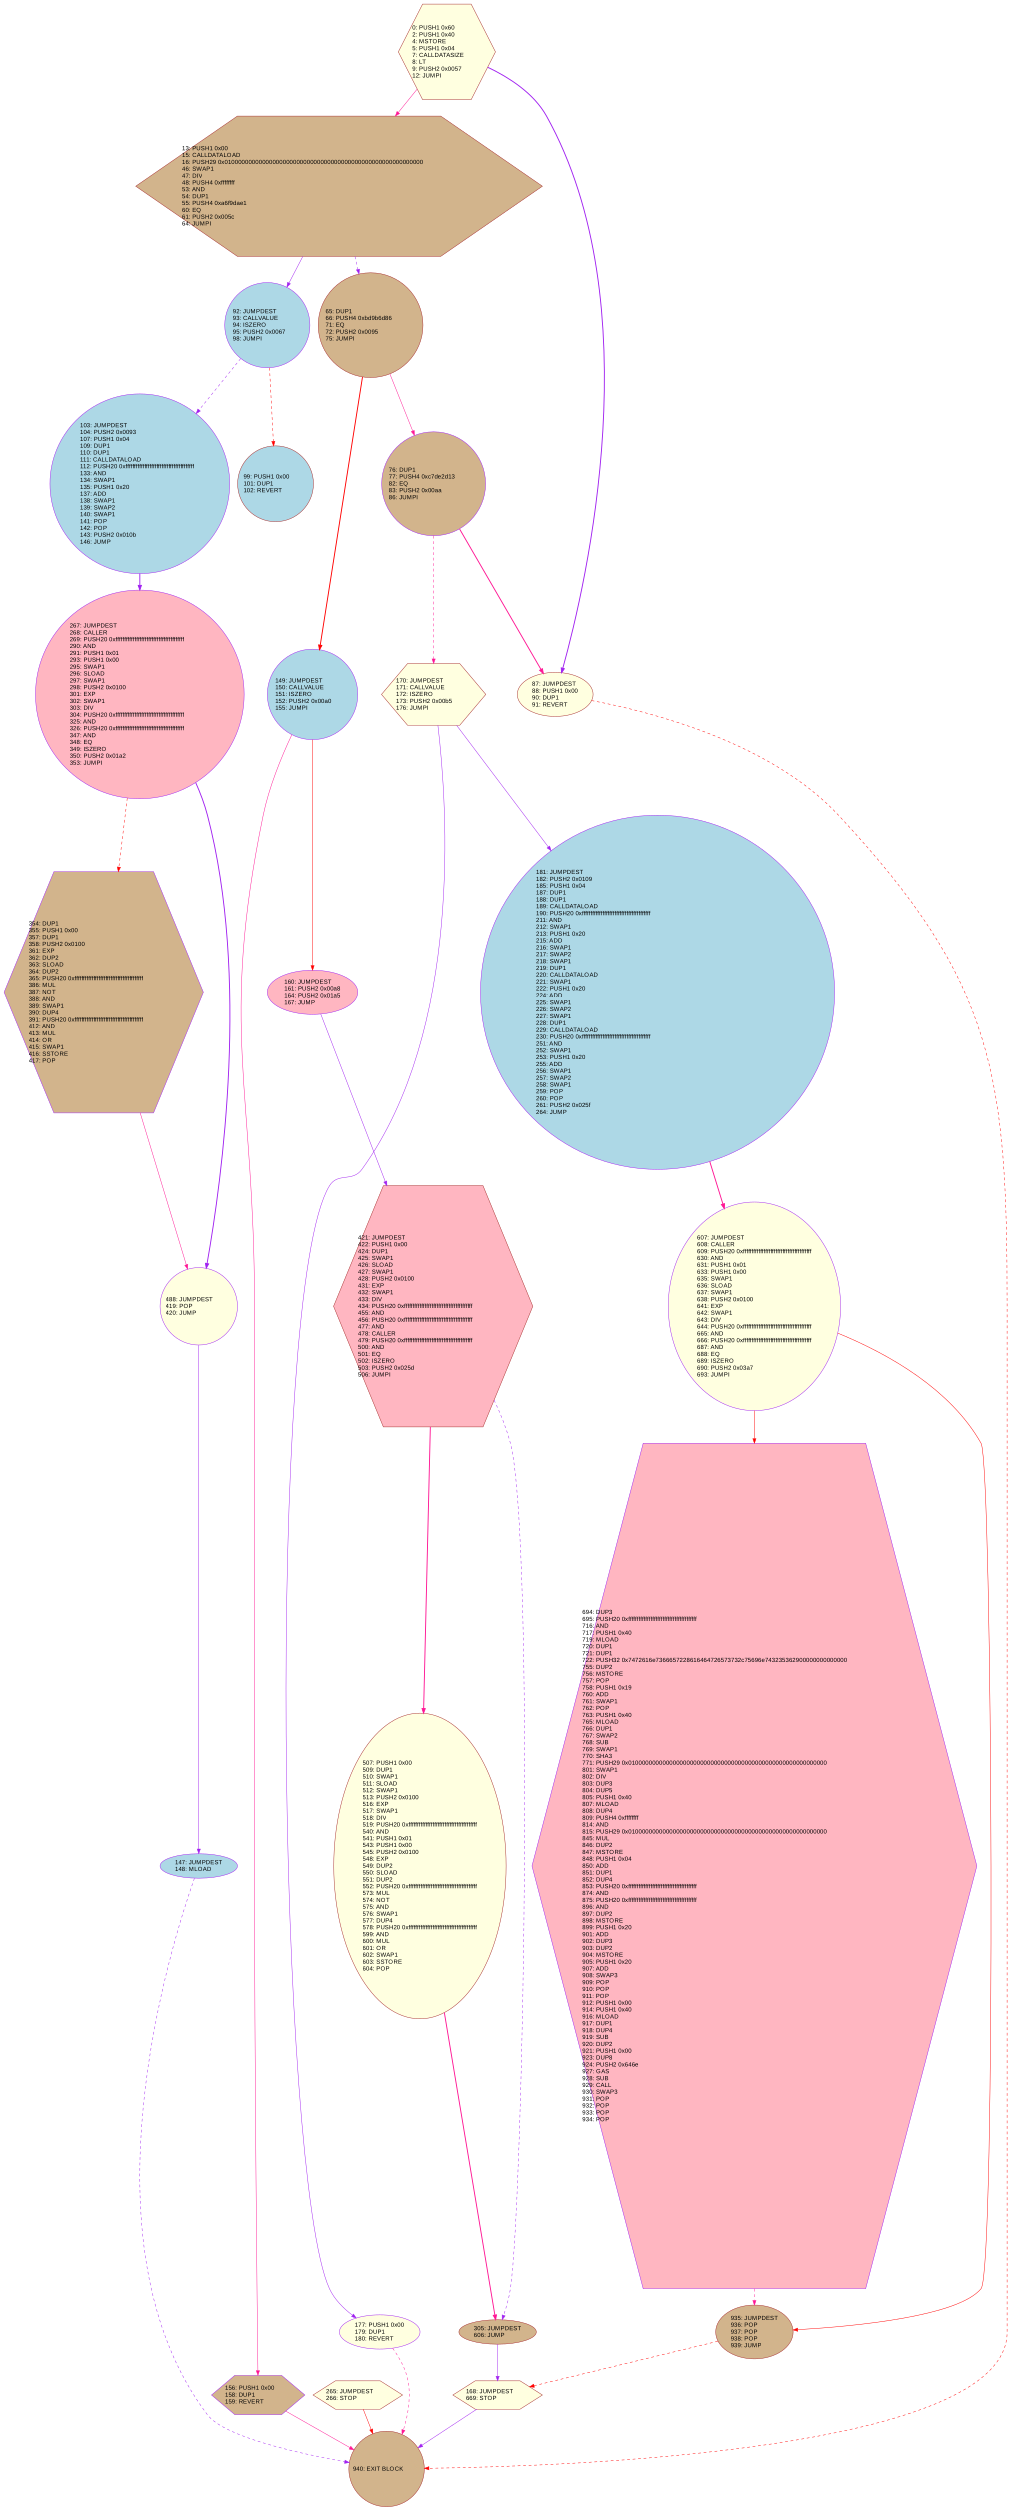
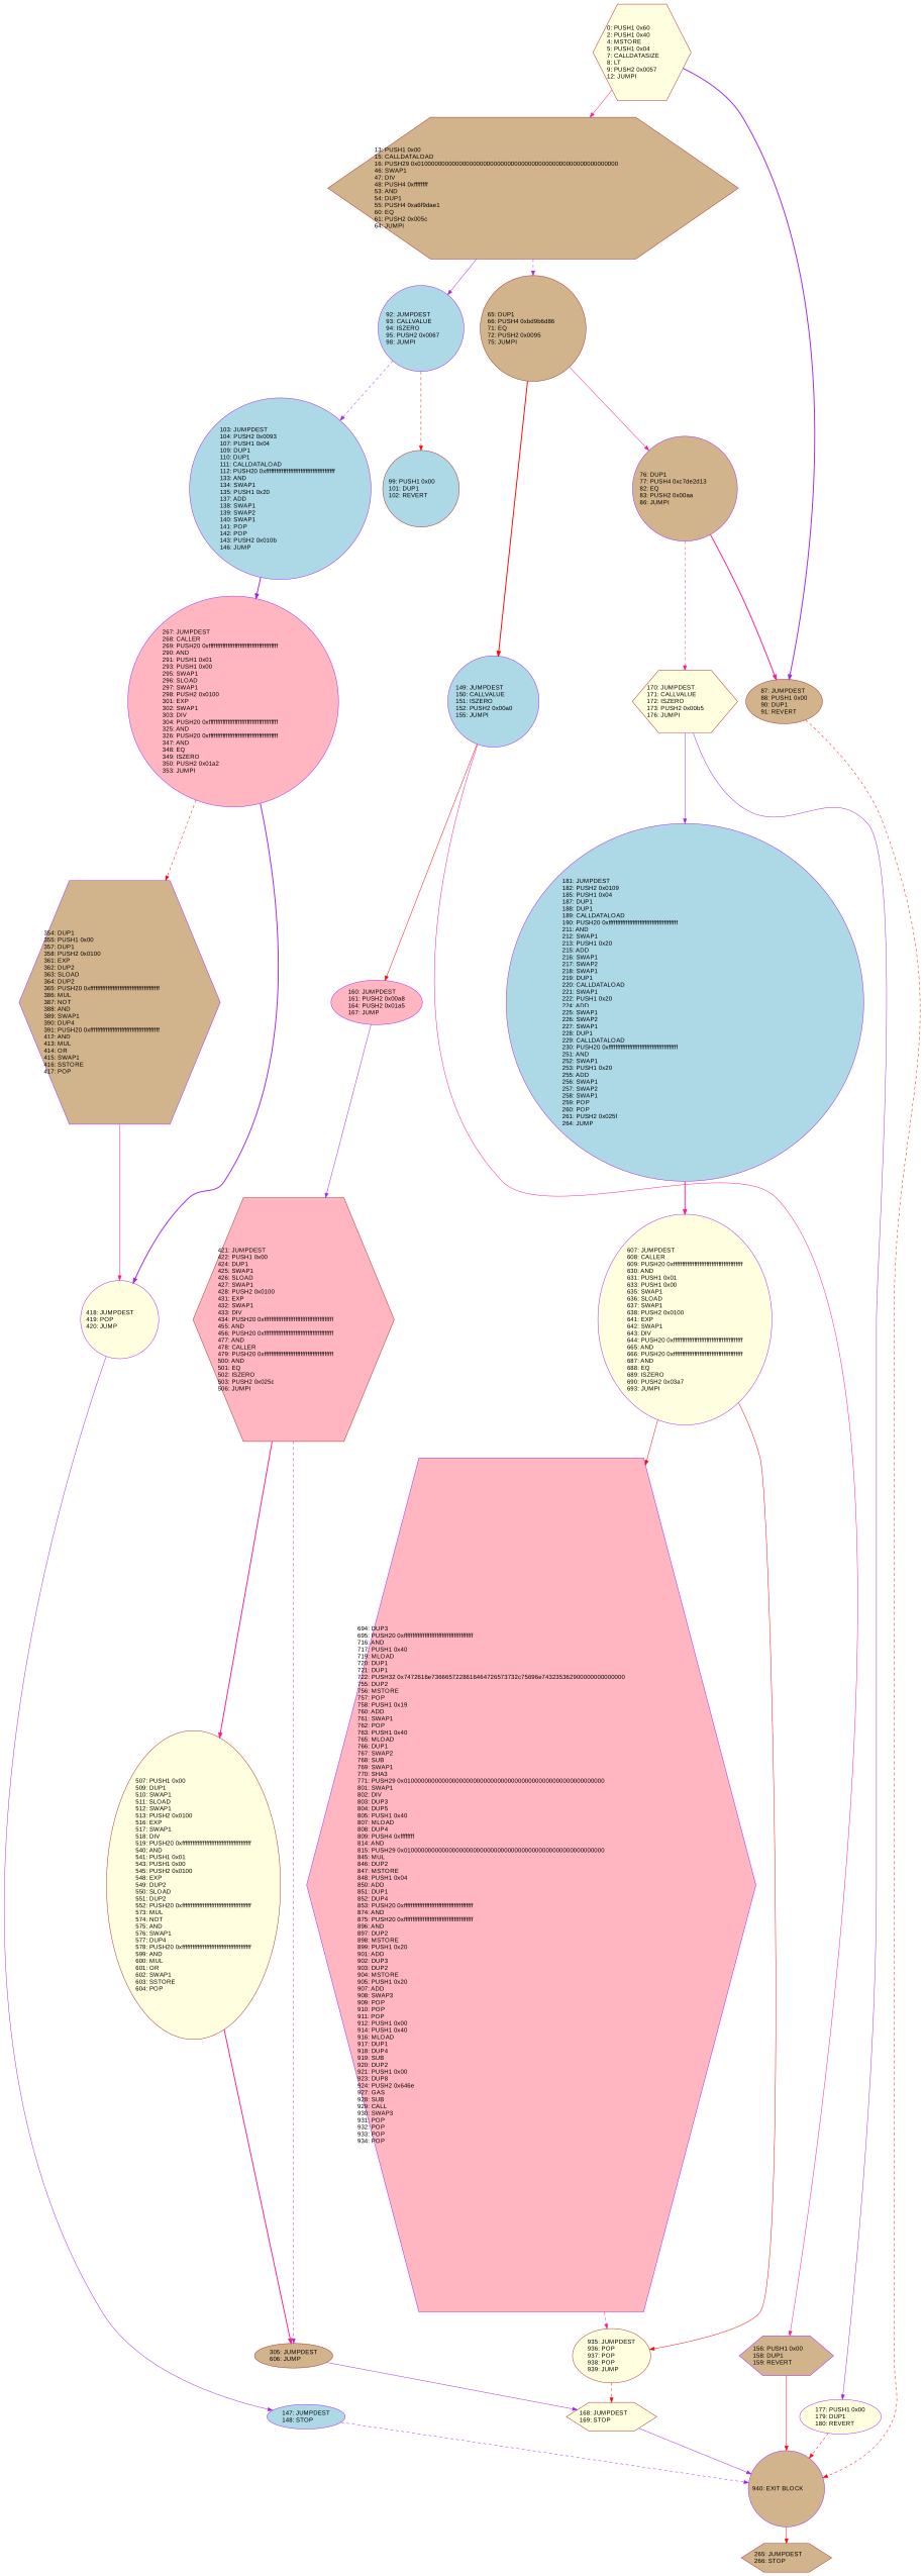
  digraph {
    rankdir=UD
    node [color=purple fillcolor=lightyellow fontcolor=black fontname=arial shape=circle style=filled]
    edge [color=purple style=solid]
    n1 [fillcolor=lightblue label="181: JUMPDEST\l182: PUSH2 0x0109\l185: PUSH1 0x04\l187: DUP1\l188: DUP1\l189: CALLDATALOAD\l190: PUSH20 0xffffffffffffffffffffffffffffffffffffffff\l211: AND\l212: SWAP1\l213: PUSH1 0x20\l215: ADD\l216: SWAP1\l217: SWAP2\l218: SWAP1\l219: DUP1\l220: CALLDATALOAD\l221: SWAP1\l222: PUSH1 0x20\l224: ADD\l225: SWAP1\l226: SWAP2\l227: SWAP1\l228: DUP1\l229: CALLDATALOAD\l230: PUSH20 0xffffffffffffffffffffffffffffffffffffffff\l251: AND\l252: SWAP1\l253: PUSH1 0x20\l255: ADD\l256: SWAP1\l257: SWAP2\l258: SWAP1\l259: POP\l260: POP\l261: PUSH2 0x025f\l264: JUMP\l"]
    n2 [label="607: JUMPDEST\l608: CALLER\l609: PUSH20 0xffffffffffffffffffffffffffffffffffffffff\l630: AND\l631: PUSH1 0x01\l633: PUSH1 0x00\l635: SWAP1\l636: SLOAD\l637: SWAP1\l638: PUSH2 0x0100\l641: EXP\l642: SWAP1\l643: DIV\l644: PUSH20 0xffffffffffffffffffffffffffffffffffffffff\l665: AND\l666: PUSH20 0xffffffffffffffffffffffffffffffffffffffff\l687: AND\l688: EQ\l689: ISZERO\l690: PUSH2 0x03a7\l693: JUMPI\l" shape=ellipse]
-   n3 [color=brown fillcolor=tan label="935: JUMPDEST\l936: POP\l937: POP\l938: POP\l939: JUMP\l" shape=ellipse]
+   n3 [color=brown label="935: JUMPDEST\l936: POP\l937: POP\l938: POP\l939: JUMP\l" shape=ellipse]
    n4 [fillcolor=lightpink label="694: DUP3\l695: PUSH20 0xffffffffffffffffffffffffffffffffffffffff\l716: AND\l717: PUSH1 0x40\l719: MLOAD\l720: DUP1\l721: DUP1\l722: PUSH32 0x7472616e7366657228616464726573732c75696e743235362900000000000000\l755: DUP2\l756: MSTORE\l757: POP\l758: PUSH1 0x19\l760: ADD\l761: SWAP1\l762: POP\l763: PUSH1 0x40\l765: MLOAD\l766: DUP1\l767: SWAP2\l768: SUB\l769: SWAP1\l770: SHA3\l771: PUSH29 0x0100000000000000000000000000000000000000000000000000000000\l801: SWAP1\l802: DIV\l803: DUP3\l804: DUP5\l805: PUSH1 0x40\l807: MLOAD\l808: DUP4\l809: PUSH4 0xffffffff\l814: AND\l815: PUSH29 0x0100000000000000000000000000000000000000000000000000000000\l845: MUL\l846: DUP2\l847: MSTORE\l848: PUSH1 0x04\l850: ADD\l851: DUP1\l852: DUP4\l853: PUSH20 0xffffffffffffffffffffffffffffffffffffffff\l874: AND\l875: PUSH20 0xffffffffffffffffffffffffffffffffffffffff\l896: AND\l897: DUP2\l898: MSTORE\l899: PUSH1 0x20\l901: ADD\l902: DUP3\l903: DUP2\l904: MSTORE\l905: PUSH1 0x20\l907: ADD\l908: SWAP3\l909: POP\l910: POP\l911: POP\l912: PUSH1 0x00\l914: PUSH1 0x40\l916: MLOAD\l917: DUP1\l918: DUP4\l919: SUB\l920: DUP2\l921: PUSH1 0x00\l923: DUP8\l924: PUSH2 0x646e\l927: GAS\l928: SUB\l929: CALL\l930: SWAP3\l931: POP\l932: POP\l933: POP\l934: POP\l" shape=hexagon]
    n5 [color=brown fillcolor=lightblue label="99: PUSH1 0x00\l101: DUP1\l102: REVERT\l"]
-   n6 [color=brown fillcolor=tan label="940: EXIT BLOCK\l"]
-   n7 [label="488: JUMPDEST\l419: POP\l420: JUMP\l"]
-   n8 [fillcolor=lightblue label="147: JUMPDEST\l148: MLOAD\l" shape=ellipse]
+   n6 [fillcolor=tan label="940: EXIT BLOCK\l"]
+   n7 [label="418: JUMPDEST\l419: POP\l420: JUMP\l"]
+   n8 [fillcolor=lightblue label="147: JUMPDEST\l148: STOP\l" shape=ellipse]
    n9 [color=brown label="507: PUSH1 0x00\l509: DUP1\l510: SWAP1\l511: SLOAD\l512: SWAP1\l513: PUSH2 0x0100\l516: EXP\l517: SWAP1\l518: DIV\l519: PUSH20 0xffffffffffffffffffffffffffffffffffffffff\l540: AND\l541: PUSH1 0x01\l543: PUSH1 0x00\l545: PUSH2 0x0100\l548: EXP\l549: DUP2\l550: SLOAD\l551: DUP2\l552: PUSH20 0xffffffffffffffffffffffffffffffffffffffff\l573: MUL\l574: NOT\l575: AND\l576: SWAP1\l577: DUP4\l578: PUSH20 0xffffffffffffffffffffffffffffffffffffffff\l599: AND\l600: MUL\l601: OR\l602: SWAP1\l603: SSTORE\l604: POP\l" shape=ellipse]
    n10 [color=brown fillcolor=tan label="305: JUMPDEST\l606: JUMP\l" shape=ellipse]
-   n11 [color=brown label="168: JUMPDEST\l669: STOP\l" shape=hexagon]
-   n12 [color=brown label="265: JUMPDEST\l266: STOP\l" shape=hexagon]
+   n11 [color=brown label="168: JUMPDEST\l169: STOP\l" shape=hexagon]
+   n12 [color=brown fillcolor=tan label="265: JUMPDEST\l266: STOP\l" shape=hexagon]
    n13 [color=brown fillcolor=lightpink label="421: JUMPDEST\l422: PUSH1 0x00\l424: DUP1\l425: SWAP1\l426: SLOAD\l427: SWAP1\l428: PUSH2 0x0100\l431: EXP\l432: SWAP1\l433: DIV\l434: PUSH20 0xffffffffffffffffffffffffffffffffffffffff\l455: AND\l456: PUSH20 0xffffffffffffffffffffffffffffffffffffffff\l477: AND\l478: CALLER\l479: PUSH20 0xffffffffffffffffffffffffffffffffffffffff\l500: AND\l501: EQ\l502: ISZERO\l503: PUSH2 0x025d\l506: JUMPI\l" shape=hexagon]
    n14 [label="177: PUSH1 0x00\l179: DUP1\l180: REVERT\l" shape=ellipse]
-   n15 [color=brown label="87: JUMPDEST\l88: PUSH1 0x00\l90: DUP1\l91: REVERT\l" shape=ellipse]
+   n15 [color=brown fillcolor=tan label="87: JUMPDEST\l88: PUSH1 0x00\l90: DUP1\l91: REVERT\l" shape=ellipse]
    n16 [fillcolor=lightpink label="160: JUMPDEST\l161: PUSH2 0x00a8\l164: PUSH2 0x01a5\l167: JUMP\l" shape=ellipse]
    n17 [fillcolor=lightblue label="103: JUMPDEST\l104: PUSH2 0x0093\l107: PUSH1 0x04\l109: DUP1\l110: DUP1\l111: CALLDATALOAD\l112: PUSH20 0xffffffffffffffffffffffffffffffffffffffff\l133: AND\l134: SWAP1\l135: PUSH1 0x20\l137: ADD\l138: SWAP1\l139: SWAP2\l140: SWAP1\l141: POP\l142: POP\l143: PUSH2 0x010b\l146: JUMP\l"]
    n18 [fillcolor=lightpink label="267: JUMPDEST\l268: CALLER\l269: PUSH20 0xffffffffffffffffffffffffffffffffffffffff\l290: AND\l291: PUSH1 0x01\l293: PUSH1 0x00\l295: SWAP1\l296: SLOAD\l297: SWAP1\l298: PUSH2 0x0100\l301: EXP\l302: SWAP1\l303: DIV\l304: PUSH20 0xffffffffffffffffffffffffffffffffffffffff\l325: AND\l326: PUSH20 0xffffffffffffffffffffffffffffffffffffffff\l347: AND\l348: EQ\l349: ISZERO\l350: PUSH2 0x01a2\l353: JUMPI\l"]
    n19 [fillcolor=tan label="354: DUP1\l355: PUSH1 0x00\l357: DUP1\l358: PUSH2 0x0100\l361: EXP\l362: DUP2\l363: SLOAD\l364: DUP2\l365: PUSH20 0xffffffffffffffffffffffffffffffffffffffff\l386: MUL\l387: NOT\l388: AND\l389: SWAP1\l390: DUP4\l391: PUSH20 0xffffffffffffffffffffffffffffffffffffffff\l412: AND\l413: MUL\l414: OR\l415: SWAP1\l416: SSTORE\l417: POP\l" shape=hexagon]
    n20 [color=brown label="170: JUMPDEST\l171: CALLVALUE\l172: ISZERO\l173: PUSH2 0x00b5\l176: JUMPI\l" shape=hexagon]
    n21 [fillcolor=tan label="76: DUP1\l77: PUSH4 0xc7de2d13\l82: EQ\l83: PUSH2 0x00aa\l86: JUMPI\l"]
    n22 [color=brown fillcolor=tan label="13: PUSH1 0x00\l15: CALLDATALOAD\l16: PUSH29 0x0100000000000000000000000000000000000000000000000000000000\l46: SWAP1\l47: DIV\l48: PUSH4 0xffffffff\l53: AND\l54: DUP1\l55: PUSH4 0xa6f9dae1\l60: EQ\l61: PUSH2 0x005c\l64: JUMPI\l" shape=hexagon]
    n23 [color=brown fillcolor=tan label="65: DUP1\l66: PUSH4 0xbd9b6d86\l71: EQ\l72: PUSH2 0x0095\l75: JUMPI\l"]
    n24 [fillcolor=lightblue label="92: JUMPDEST\l93: CALLVALUE\l94: ISZERO\l95: PUSH2 0x0067\l98: JUMPI\l"]
    n25 [fillcolor=lightblue label="149: JUMPDEST\l150: CALLVALUE\l151: ISZERO\l152: PUSH2 0x00a0\l155: JUMPI\l"]
    n26 [fillcolor=tan label="156: PUSH1 0x00\l158: DUP1\l159: REVERT\l" shape=hexagon]
    n27 [color=brown label="0: PUSH1 0x60\l2: PUSH1 0x40\l4: MSTORE\l5: PUSH1 0x04\l7: CALLDATASIZE\l8: LT\l9: PUSH2 0x0057\l12: JUMPI\l" shape=hexagon]
    n1 -> n2 [color=deeppink style=bold]
    n2 -> n3 [color=red]
    n2 -> n4 [color=red]
    n3 -> n11 [color=red style=dashed]
    n4 -> n3 [color=deeppink style=dashed]
    n7 -> n8
    n8 -> n6 [style=dashed]
    n9 -> n10 [color=deeppink style=bold]
    n10 -> n11
    n11 -> n6
-   n12 -> n6 [color=red]
+   n6 -> n12 [color=red]
    n13 -> n9 [color=deeppink style=bold]
    n13 -> n10 [style=dashed]
-   n14 -> n6 [color=deeppink style=dashed]
+   n14 -> n6 [color=red style=dashed]
    n15 -> n6 [color=red style=dashed]
    n16 -> n13
    n17 -> n18 [style=bold]
    n18 -> n7 [style=bold]
    n18 -> n19 [color=red style=dashed]
    n19 -> n7 [color=deeppink]
    n20 -> n1
    n20 -> n14
    n21 -> n15 [color=deeppink style=bold]
    n21 -> n20 [color=deeppink style=dashed]
    n22 -> n23 [style=dashed]
    n22 -> n24
    n23 -> n21 [color=deeppink]
    n23 -> n25 [color=red style=bold]
    n24 -> n5 [color=red style=dashed]
    n24 -> n17 [style=dashed]
    n25 -> n16 [color=red]
    n25 -> n26 [color=deeppink]
-   n26 -> n6 [color=deeppink]
+   n26 -> n6 [color=red]
    n27 -> n15 [style=bold]
    n27 -> n22 [color=deeppink]
  }
